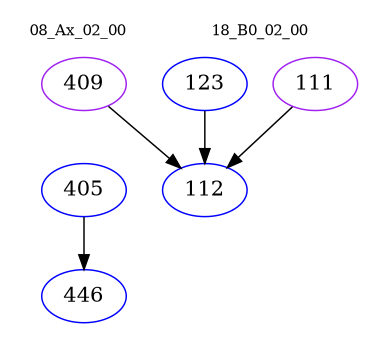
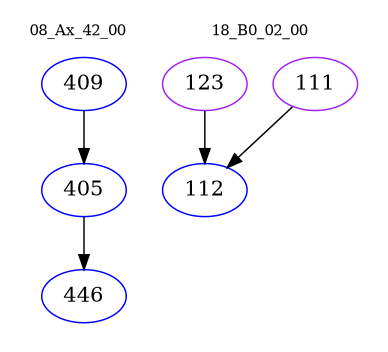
  digraph {
    node [color=blue]
    edge [color=black]
-   n1 [color=purple label=409]
+   n1 [label=409]
    n2 [label=405]
    n3 [label=446]
    n4 [color=purple label=111]
    n5 [label=112]
-   n6 [label=123]
+   n6 [color=purple label=123]
    subgraph cluster_1 {
      color=white
      fontsize=10
-     label="08_Ax_02_00"
+     label="08_Ax_42_00"
      n1
      n2
      n3
    }
    subgraph cluster_2 {
      color=white
      fontsize=10
      label="18_B0_02_00"
      n4
      n5
      n6
    }
-   n1 -> n5
+   n1 -> n2
    n2 -> n3
    n4 -> n5
    n6 -> n5
  }
